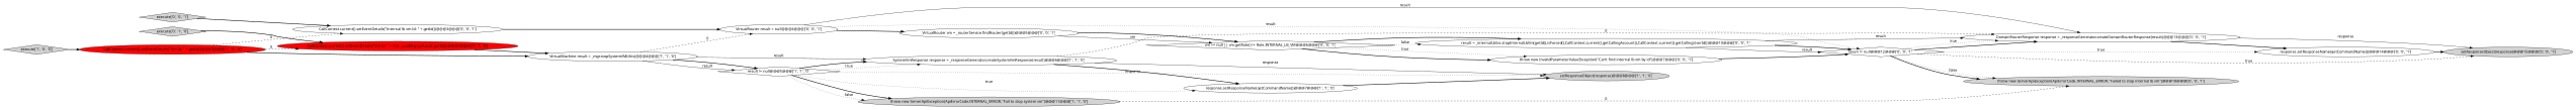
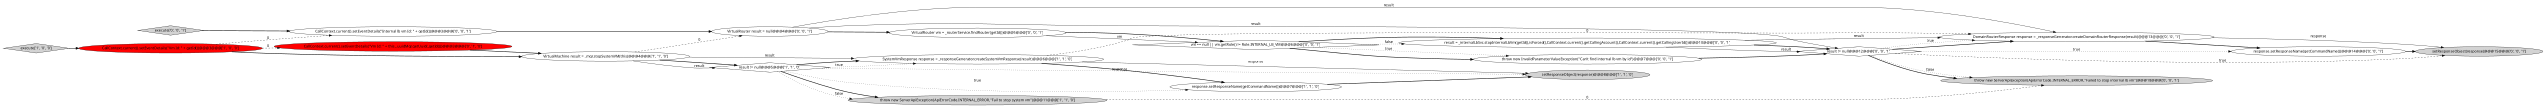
  digraph {
    fontname="Noto Sans"
    rankdir=LR
    node [fillcolor=white fontname="Noto Sans" shape=ellipse style=filled]
    edge [fontname="Noto Sans" style=bold]
    n1 [label="VirtualRouter result = null@@@4@@@['0', '0', '1']"]
    n2 [label="DomainRouterResponse response = _responseGenerator.createDomainRouterResponse(result)@@@13@@@['0', '0', '1']"]
    n3 [label="VirtualRouter vm = _routerService.findRouter(getId())@@@5@@@['0', '0', '1']"]
    n4 [label="result != null@@@12@@@['0', '0', '1']" shape=diamond]
    n5 [fillcolor=lightgray label="setResponseObject(response)@@@15@@@['0', '0', '1']"]
    n6 [label="response.setResponseName(getCommandName())@@@14@@@['0', '0', '1']"]
    n7 [label="vm == null || vm.getRole() != Role.INTERNAL_LB_VM@@@6@@@['0', '0', '1']" shape=diamond]
    n8 [fillcolor=lightgray label="throw new ServerApiException(ApiErrorCode.INTERNAL_ERROR,\"Failed to stop internal lb vm\")@@@18@@@['0', '0', '1']"]
    n9 [fillcolor=lightgray label="execute['0', '0', '1']" shape=diamond]
    n10 [label="CallContext.current().setEventDetails(\"Internal lb vm Id: \" + getId())@@@3@@@['0', '0', '1']"]
    n11 [label="result != null@@@5@@@['1', '1', '0']" shape=diamond]
    n12 [fillcolor=lightgray label="setResponseObject(response)@@@8@@@['1', '1', '0']"]
    n13 [label="response.setResponseName(getCommandName())@@@7@@@['1', '1', '0']"]
    n14 [label="SystemVmResponse response = _responseGenerator.createSystemVmResponse(result)@@@6@@@['1', '1', '0']"]
    n15 [fillcolor=lightgray label="throw new ServerApiException(ApiErrorCode.INTERNAL_ERROR,\"Fail to stop system vm\")@@@11@@@['1', '1', '0']"]
    n16 [label="VirtualMachine result = _mgr.stopSystemVM(this)@@@4@@@['1', '1', '0']"]
-   n17 [fillcolor=lightgray label="execute['0', '1', '0']" shape=diamond]
    n18 [fillcolor=red label="CallContext.current().setEventDetails(\"Vm Id: \" + this._uuidMgr.getUuid(,getId()))@@@3@@@['0', '1', '0']"]
    n19 [label="throw new InvalidParameterValueException(\"Can't find internal lb vm by id\")@@@7@@@['0', '0', '1']"]
    n20 [label="result = _internalLbSvc.stopInternalLbVm(getId(),isForced(),CallContext.current().getCallingAccount(),CallContext.current().getCallingUserId())@@@10@@@['0', '0', '1']"]
    n21 [fillcolor=lightgray label="execute['1', '0', '0']" shape=diamond]
    n22 [fillcolor=red label="CallContext.current().setEventDetails(\"Vm Id: \" + getId())@@@3@@@['1', '0', '0']"]
    n1 -> n2 [label=result style=solid]
    n1 -> n3
-   n1 -> n4 [label=result style=dotted]
+   n1 -> n4 [label=result style=solid]
    n2 -> n5 [label=response style=solid]
    n2 -> n6
    n3 -> n7 [label=vm style=solid]
    n3 -> n7
    n4 -> n2
    n4 -> n2 [label=true style=dotted]
    n4 -> n5 [label=true style=dashed]
    n4 -> n6 [label=true style=dotted]
    n4 -> n8 [label=false style=dotted]
    n4 -> n8
    n6 -> n5
    n7 -> n19
    n7 -> n19 [label=true style=dotted]
    n7 -> n20
    n7 -> n20 [label=false style=dotted]
    n9 -> n10
    n10 -> n1
    n11 -> n12 [label=response style=dotted]
    n11 -> n13 [label=true style=dotted]
    n11 -> n14
    n11 -> n14 [label=true style=dotted]
    n11 -> n15
    n11 -> n15 [label=false style=dotted]
    n13 -> n12
    n14 -> n2 [label=0 style=dashed]
    n14 -> n12 [label=response style=solid]
    n14 -> n13
    n15 -> n8 [label=0 style=dashed]
    n16 -> n1 [label=0 style=dashed]
    n16 -> n11
    n16 -> n11 [label=result style=solid]
    n16 -> n14 [label=result style=solid]
-   n17 -> n18
    n18 -> n16
    n19 -> n4
    n20 -> n2 [label=result style=solid]
    n20 -> n4
    n20 -> n4 [label=result style=solid]
    n21 -> n22
    n22 -> n10 [label=0 style=dashed]
    n22 -> n16
    n22 -> n18 [label=0 style=dashed]
  }
